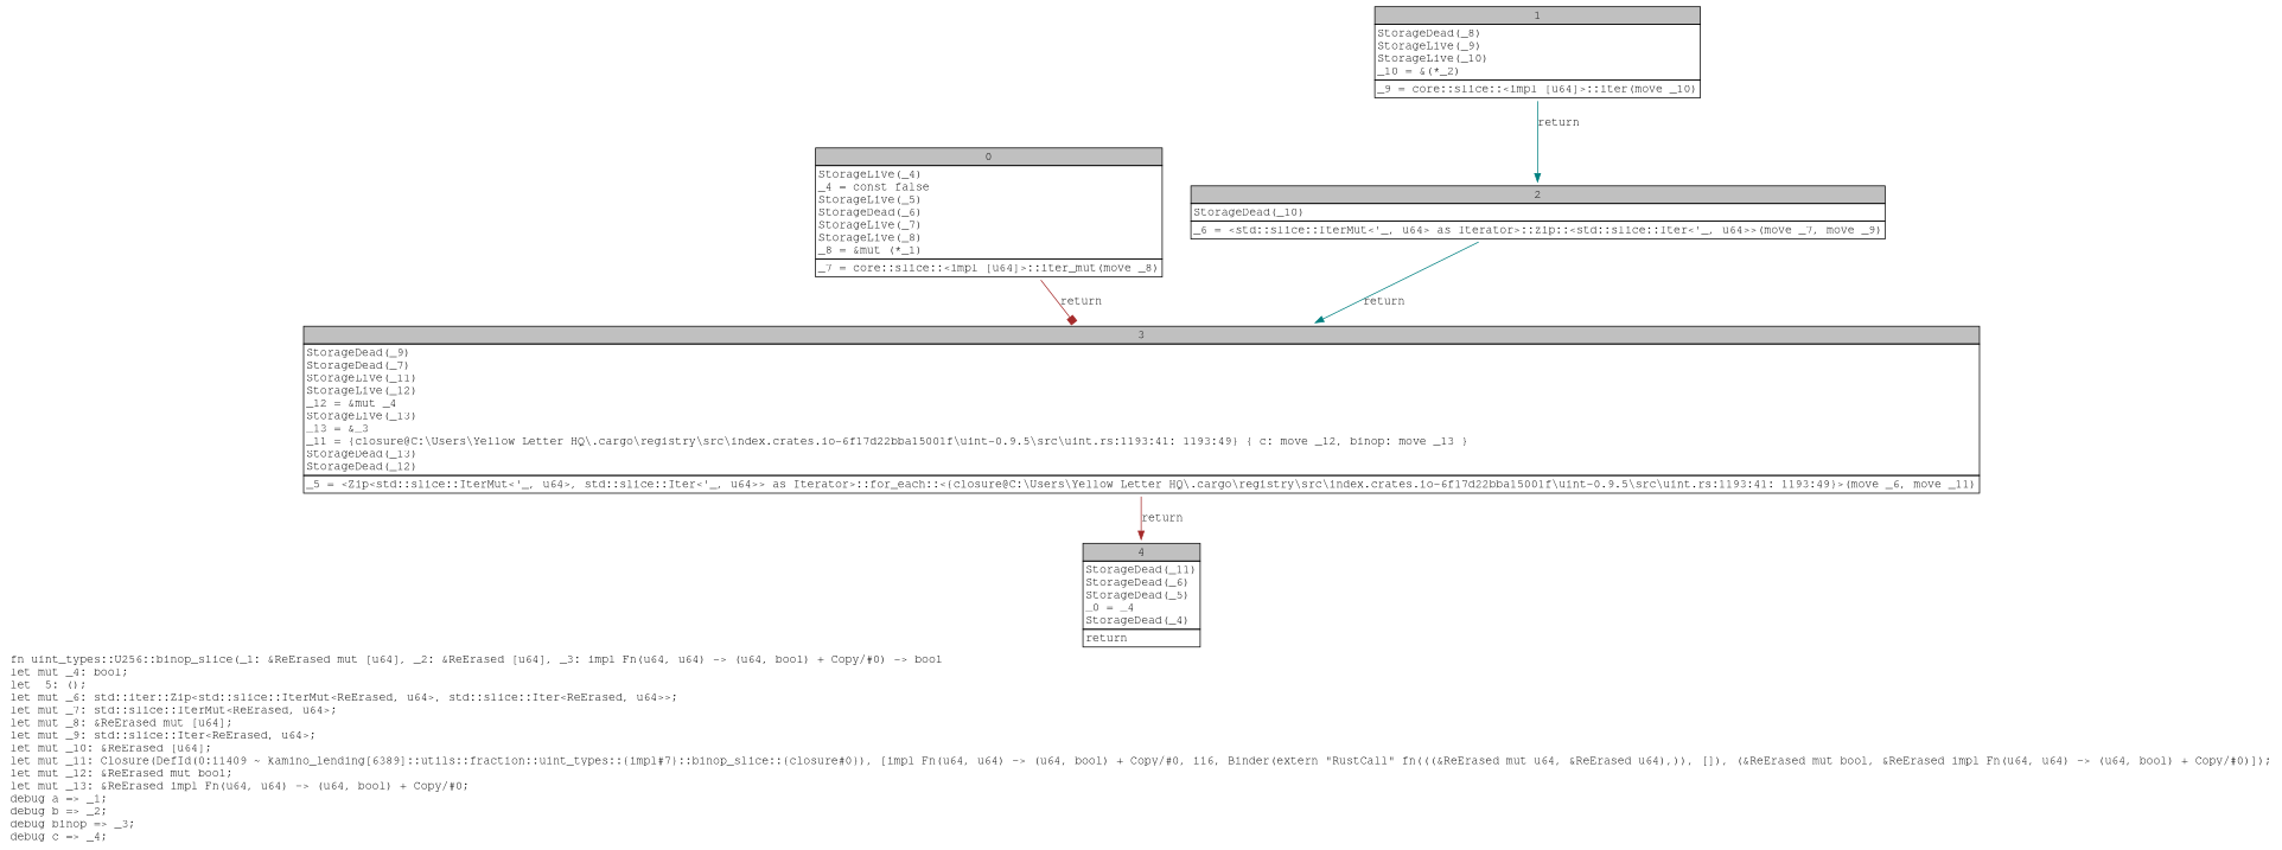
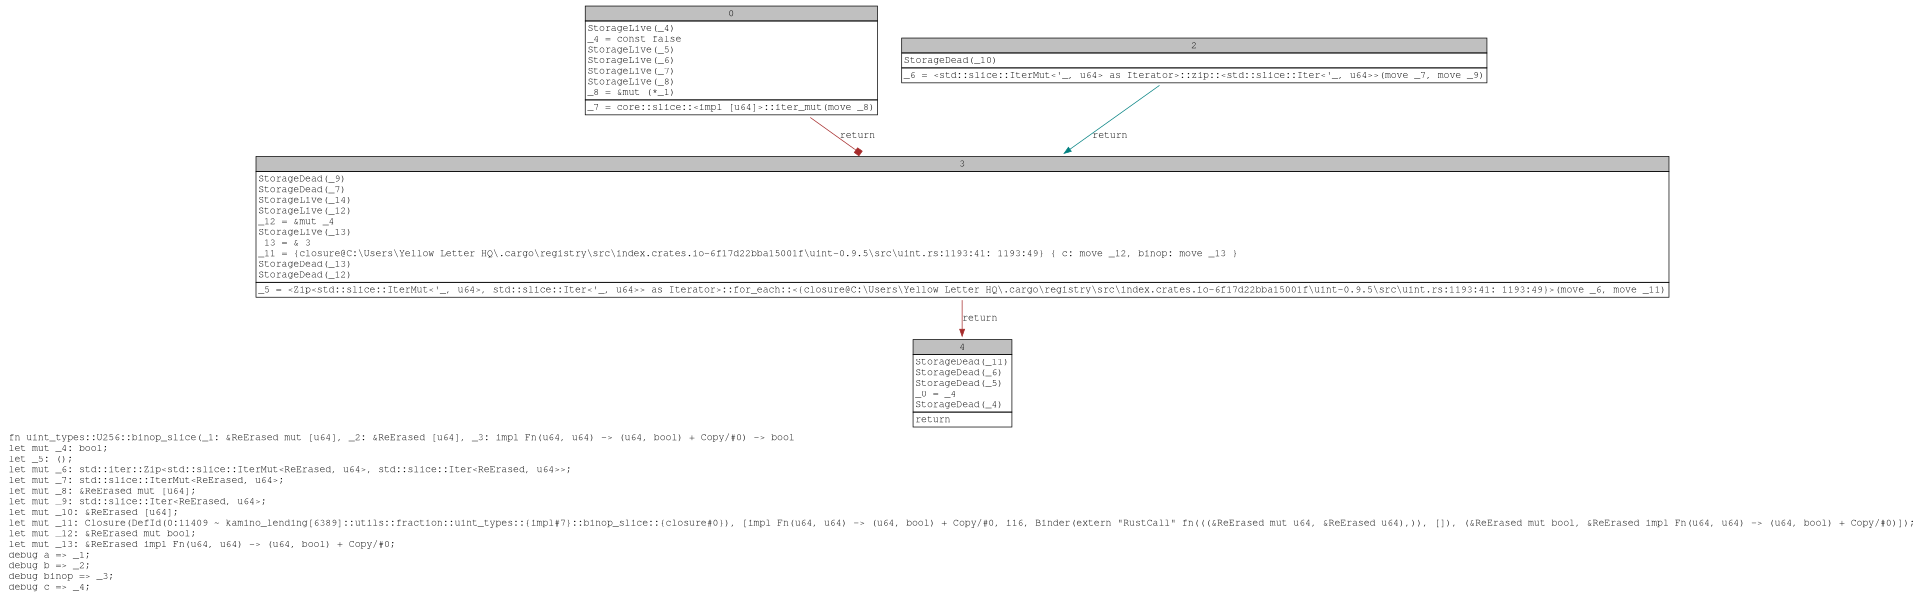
  digraph {
    fontname="Courier, monospace"
    label=<fn uint_types::U256::binop_slice(_1: &amp;ReErased mut [u64], _2: &amp;ReErased [u64], _3: impl Fn(u64, u64) -&gt; (u64, bool) + Copy/#0) -&gt; bool<br align="left"/>let mut _4: bool;<br align="left"/>let _5: ();<br align="left"/>let mut _6: std::iter::Zip&lt;std::slice::IterMut&lt;ReErased, u64&gt;, std::slice::Iter&lt;ReErased, u64&gt;&gt;;<br align="left"/>let mut _7: std::slice::IterMut&lt;ReErased, u64&gt;;<br align="left"/>let mut _8: &amp;ReErased mut [u64];<br align="left"/>let mut _9: std::slice::Iter&lt;ReErased, u64&gt;;<br align="left"/>let mut _10: &amp;ReErased [u64];<br align="left"/>let mut _11: Closure(DefId(0:11409 ~ kamino_lending[6389]::utils::fraction::uint_types::{impl#7}::binop_slice::{closure#0}), [impl Fn(u64, u64) -&gt; (u64, bool) + Copy/#0, i16, Binder(extern &quot;RustCall&quot; fn(((&amp;ReErased mut u64, &amp;ReErased u64),)), []), (&amp;ReErased mut bool, &amp;ReErased impl Fn(u64, u64) -&gt; (u64, bool) + Copy/#0)]);<br align="left"/>let mut _12: &amp;ReErased mut bool;<br align="left"/>let mut _13: &amp;ReErased impl Fn(u64, u64) -&gt; (u64, bool) + Copy/#0;<br align="left"/>debug a =&gt; _1;<br align="left"/>debug b =&gt; _2;<br align="left"/>debug binop =&gt; _3;<br align="left"/>debug c =&gt; _4;<br align="left"/>>
    node [fontname="Courier, monospace" shape=none]
    edge [arrowhead=normal color=brown fontname="Courier, monospace"]
-   n1 [label=<<table border="0" cellborder="1" cellspacing="0"><tr><td bgcolor="gray" align="center" colspan="1">0</td></tr><tr><td align="left" balign="left">StorageLive(_4)<br/>_4 = const false<br/>StorageLive(_5)<br/>StorageDead(_6)<br/>StorageLive(_7)<br/>StorageLive(_8)<br/>_8 = &amp;mut (*_1)<br/></td></tr><tr><td align="left">_7 = core::slice::&lt;impl [u64]&gt;::iter_mut(move _8)</td></tr></table>>]
-   n2 [label=<<table border="0" cellborder="1" cellspacing="0"><tr><td bgcolor="gray" align="center" colspan="1">3</td></tr><tr><td align="left" balign="left">StorageDead(_9)<br/>StorageDead(_7)<br/>StorageLive(_11)<br/>StorageLive(_12)<br/>_12 = &amp;mut _4<br/>StorageLive(_13)<br/>_13 = &amp;_3<br/>_11 = {closure@C:\Users\Yellow Letter HQ\.cargo\registry\src\index.crates.io-6f17d22bba15001f\uint-0.9.5\src\uint.rs:1193:41: 1193:49} { c: move _12, binop: move _13 }<br/>StorageDead(_13)<br/>StorageDead(_12)<br/></td></tr><tr><td align="left">_5 = &lt;Zip&lt;std::slice::IterMut&lt;'_, u64&gt;, std::slice::Iter&lt;'_, u64&gt;&gt; as Iterator&gt;::for_each::&lt;{closure@C:\Users\Yellow Letter HQ\.cargo\registry\src\index.crates.io-6f17d22bba15001f\uint-0.9.5\src\uint.rs:1193:41: 1193:49}&gt;(move _6, move _11)</td></tr></table>>]
-   n3 [label=<<table border="0" cellborder="1" cellspacing="0"><tr><td bgcolor="gray" align="center" colspan="1">1</td></tr><tr><td align="left" balign="left">StorageDead(_8)<br/>StorageLive(_9)<br/>StorageLive(_10)<br/>_10 = &amp;(*_2)<br/></td></tr><tr><td align="left">_9 = core::slice::&lt;impl [u64]&gt;::iter(move _10)</td></tr></table>>]
+   n1 [label=<<table border="0" cellborder="1" cellspacing="0"><tr><td bgcolor="gray" align="center" colspan="1">0</td></tr><tr><td align="left" balign="left">StorageLive(_4)<br/>_4 = const false<br/>StorageLive(_5)<br/>StorageLive(_6)<br/>StorageLive(_7)<br/>StorageLive(_8)<br/>_8 = &amp;mut (*_1)<br/></td></tr><tr><td align="left">_7 = core::slice::&lt;impl [u64]&gt;::iter_mut(move _8)</td></tr></table>>]
+   n2 [label=<<table border="0" cellborder="1" cellspacing="0"><tr><td bgcolor="gray" align="center" colspan="1">3</td></tr><tr><td align="left" balign="left">StorageDead(_9)<br/>StorageDead(_7)<br/>StorageLive(_14)<br/>StorageLive(_12)<br/>_12 = &amp;mut _4<br/>StorageLive(_13)<br/>_13 = &amp;_3<br/>_11 = {closure@C:\Users\Yellow Letter HQ\.cargo\registry\src\index.crates.io-6f17d22bba15001f\uint-0.9.5\src\uint.rs:1193:41: 1193:49} { c: move _12, binop: move _13 }<br/>StorageDead(_13)<br/>StorageDead(_12)<br/></td></tr><tr><td align="left">_5 = &lt;Zip&lt;std::slice::IterMut&lt;'_, u64&gt;, std::slice::Iter&lt;'_, u64&gt;&gt; as Iterator&gt;::for_each::&lt;{closure@C:\Users\Yellow Letter HQ\.cargo\registry\src\index.crates.io-6f17d22bba15001f\uint-0.9.5\src\uint.rs:1193:41: 1193:49}&gt;(move _6, move _11)</td></tr></table>>]
    n4 [label=<<table border="0" cellborder="1" cellspacing="0"><tr><td bgcolor="gray" align="center" colspan="1">2</td></tr><tr><td align="left" balign="left">StorageDead(_10)<br/></td></tr><tr><td align="left">_6 = &lt;std::slice::IterMut&lt;'_, u64&gt; as Iterator&gt;::zip::&lt;std::slice::Iter&lt;'_, u64&gt;&gt;(move _7, move _9)</td></tr></table>>]
    n5 [label=<<table border="0" cellborder="1" cellspacing="0"><tr><td bgcolor="gray" align="center" colspan="1">4</td></tr><tr><td align="left" balign="left">StorageDead(_11)<br/>StorageDead(_6)<br/>StorageDead(_5)<br/>_0 = _4<br/>StorageDead(_4)<br/></td></tr><tr><td align="left">return</td></tr></table>>]
    n1 -> n2 [arrowhead=box label=return]
    n2 -> n5 [label=return]
-   n3 -> n4 [color=teal label=return]
    n4 -> n2 [color=teal label=return]
  }
